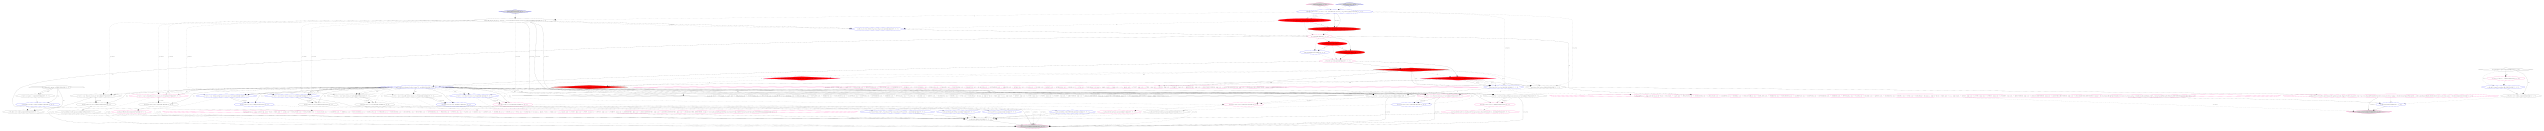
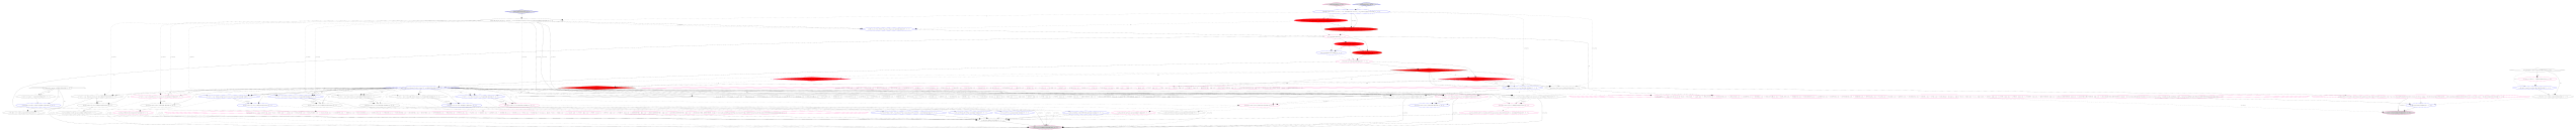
  digraph {
    fontname="Liberation Serif"
    node [color=gray40 fillcolor=white fontname="Liberation Serif" shape=ellipse style=filled]
    edge [arrowhead=diamond fontname="Liberation Serif" style=dotted]
    n1 [label="_errHandler.recover(this,re)@@@103@@@['0', '0', '1']"]
    n2 [label="{exitRule()}@@@105@@@['0', '0', '1']"]
    n3 [color=deeppink fillcolor=lightgray label="return _localctx@@@108@@@['0', '0', '1']"]
    n4 [color=blue label="enterOuterAlt(_localctx,1)@@@10@@@['1', '1', '0']"]
    n5 [label="_localctx = new CastContext(_localctx)@@@10@@@['0', '0', '1']"]
    n6 [color=deeppink label="{setState(686)_la = _input.LA(1)if ((((_la) & ~0x3f) == 0 && ((1L << _la) & ((1L << ANALYZE) | (1L << ANALYZED) | (1L << CATALOGS) | (1L << COLUMNS) | (1L << DEBUG) | (1L << EXECUTABLE) | (1L << EXPLAIN) | (1L << FORMAT) | (1L << FUNCTIONS) | (1L << GRAPHVIZ) | (1L << MAPPED) | (1L << OPTIMIZED) | (1L << PARSED) | (1L << PHYSICAL) | (1L << PLAN) | (1L << RLIKE) | (1L << QUERY) | (1L << SCHEMAS) | (1L << SHOW) | (1L << SYS) | (1L << TABLES))) != 0) || ((((_la - 64)) & ~0x3f) == 0 && ((1L << (_la - 64)) & ((1L << (TEXT - 64)) | (1L << (TYPE - 64)) | (1L << (TYPES - 64)) | (1L << (VERIFY - 64)) | (1L << (IDENTIFIER - 64)) | (1L << (DIGIT_IDENTIFIER - 64)) | (1L << (QUOTED_IDENTIFIER - 64)) | (1L << (BACKQUOTED_IDENTIFIER - 64)))) != 0)) {{setState(683)((TableIdentifierContext)_localctx).catalog = identifier()setState(684)match(T__3)}}setState(688)match(TABLE_IDENTIFIER)}@@@11@@@['1', '1', '0']"]
    n7 [color=deeppink label="enterOuterAlt(_localctx,1)@@@11@@@['0', '0', '1']"]
    n8 [color=blue label="{exitRule()}@@@50@@@['1', '1', '0']"]
-   n9 [color=deeppink fillcolor=lightgray label="return _localctx@@@53@@@['1', '1', '0']" shape=diamond]
+   n9 [color=deeppink fillcolor=lightgray label="return _localctx@@@53@@@['1', '1', '0']"]
    n10 [color=deeppink fillcolor=red label="getInterpreter().adaptivePredict(_input,91,_ctx)@@@30@@@['1', '0', '0']" shape=diamond]
    n11 [fillcolor=red label="getInterpreter().adaptivePredict(_input,89,_ctx)@@@30@@@['0', '1', '0']" shape=diamond]
    n12 [color=deeppink label="{setState(580)identifier()}@@@75@@@['0', '0', '1']"]
    n13 [color=blue label="enterOuterAlt(_localctx,7)@@@63@@@['0', '0', '1']"]
    n14 [color=blue label="{setState(576)match(T__0)setState(577)query()setState(578)match(T__1)}@@@64@@@['0', '0', '1']"]
    n15 [color=blue label="_localctx = new StarContext(_localctx)@@@31@@@['0', '0', '1']"]
    n16 [color=deeppink label="enterOuterAlt(_localctx,4)@@@32@@@['0', '0', '1']"]
    n17 [color=blue label="{setState(568)match(ASTERISK)}@@@33@@@['0', '0', '1']"]
    n18 [color=deeppink label="{setState(572)_la = _input.LA(1)if ((((_la) & ~0x3f) == 0 && ((1L << _la) & ((1L << ANALYZE) | (1L << ANALYZED) | (1L << CATALOGS) | (1L << COLUMNS) | (1L << DEBUG) | (1L << EXECUTABLE) | (1L << EXPLAIN) | (1L << FORMAT) | (1L << FUNCTIONS) | (1L << GRAPHVIZ) | (1L << MAPPED) | (1L << OPTIMIZED) | (1L << PARSED) | (1L << PHYSICAL) | (1L << PLAN) | (1L << RLIKE) | (1L << QUERY) | (1L << SCHEMAS) | (1L << SHOW) | (1L << SYS) | (1L << TABLES))) != 0) || ((((_la - 64)) & ~0x3f) == 0 && ((1L << (_la - 64)) & ((1L << (TEXT - 64)) | (1L << (TYPE - 64)) | (1L << (TYPES - 64)) | (1L << (VERIFY - 64)) | (1L << (IDENTIFIER - 64)) | (1L << (DIGIT_IDENTIFIER - 64)) | (1L << (QUOTED_IDENTIFIER - 64)) | (1L << (BACKQUOTED_IDENTIFIER - 64)))) != 0)) {{setState(569)qualifiedName()setState(570)match(DOT)}}setState(574)match(ASTERISK)}@@@40@@@['0', '0', '1']"]
    n19 [color=deeppink label="_errHandler.sync(this)@@@8@@@['1', '1', '1']"]
    n20 [color=deeppink fillcolor=red label="getInterpreter().adaptivePredict(_input,90,_ctx)@@@9@@@['0', '1', '0']" shape=diamond]
    n21 [color=blue label="getInterpreter().adaptivePredict(_input,78,_ctx)@@@9@@@['0', '0', '1']" shape=diamond]
    n22 [fillcolor=red label="getInterpreter().adaptivePredict(_input,92,_ctx)@@@9@@@['1', '0', '0']" shape=diamond]
    n23 [label="enterOuterAlt(_localctx,2)@@@26@@@['1', '1', '0']"]
    n24 [color=deeppink label="(((_la) & ~0x3f) == 0 && ((1L << _la) & ((1L << ANALYZE) | (1L << ANALYZED) | (1L << CATALOGS) | (1L << COLUMNS) | (1L << DEBUG) | (1L << EXECUTABLE) | (1L << EXPLAIN) | (1L << FORMAT) | (1L << FUNCTIONS) | (1L << GRAPHVIZ) | (1L << MAPPED) | (1L << OPTIMIZED) | (1L << PARSED) | (1L << PHYSICAL) | (1L << PLAN) | (1L << RLIKE) | (1L << QUERY) | (1L << SCHEMAS) | (1L << SHOW) | (1L << SYS) | (1L << TABLES))) != 0) || ((((_la - 64)) & ~0x3f) == 0 && ((1L << (_la - 64)) & ((1L << (TEXT - 64)) | (1L << (TYPE - 64)) | (1L << (TYPES - 64)) | (1L << (VERIFY - 64)) | (1L << (IDENTIFIER - 64)) | (1L << (DIGIT_IDENTIFIER - 64)) | (1L << (QUOTED_IDENTIFIER - 64)) | (1L << (BACKQUOTED_IDENTIFIER - 64)))) != 0)@@@14@@@['1', '1', '0']" shape=diamond]
    n25 [label="enterOuterAlt(_localctx,9)@@@81@@@['0', '0', '1']"]
    n26 [color=blue label="_localctx = new DereferenceContext(_localctx)@@@80@@@['0', '0', '1']"]
    n27 [color=deeppink label="enterOuterAlt(_localctx,10)@@@88@@@['0', '0', '1']"]
    n28 [label="enterOuterAlt(_localctx,2)@@@18@@@['0', '0', '1']"]
    n29 [label="_localctx = new ConstantDefaultContext(_localctx)@@@24@@@['0', '0', '1']"]
    n30 [color=blue label="enterOuterAlt(_localctx,3)@@@25@@@['0', '0', '1']"]
    n31 [label="_localctx = new ExtractContext(_localctx)@@@17@@@['0', '0', '1']"]
    n32 [color=deeppink label="_localctx = new FunctionContext(_localctx)@@@55@@@['0', '0', '1']"]
    n33 [color=blue label="enterOuterAlt(_localctx,6)@@@56@@@['0', '0', '1']"]
    n34 [color=blue label="_localctx = new SubqueryExpressionContext(_localctx)@@@62@@@['0', '0', '1']"]
    n35 [label="enterOuterAlt(_localctx,5)@@@39@@@['0', '0', '1']"]
    n36 [label="enterOuterAlt(_localctx,8)@@@74@@@['0', '0', '1']"]
    n37 [label="_localctx = new StarContext(_localctx)@@@38@@@['0', '0', '1']"]
    n38 [color=deeppink label="_localctx = new ColumnReferenceContext(_localctx)@@@73@@@['0', '0', '1']"]
    n39 [label="_localctx = new ParenthesizedExpressionContext(_localctx)@@@87@@@['0', '0', '1']"]
    n40 [label="(((_la) & ~0x3f) == 0 && ((1L << _la) & ((1L << ANALYZE) | (1L << ANALYZED) | (1L << CATALOGS) | (1L << COLUMNS) | (1L << DEBUG) | (1L << EXECUTABLE) | (1L << EXPLAIN) | (1L << FORMAT) | (1L << FUNCTIONS) | (1L << GRAPHVIZ) | (1L << MAPPED) | (1L << OPTIMIZED) | (1L << PARSED) | (1L << PHYSICAL) | (1L << PLAN) | (1L << RLIKE) | (1L << QUERY) | (1L << SCHEMAS) | (1L << SHOW) | (1L << SYS) | (1L << TABLES))) != 0) || ((((_la - 64)) & ~0x3f) == 0 && ((1L << (_la - 64)) & ((1L << (TEXT - 64)) | (1L << (TYPE - 64)) | (1L << (TYPES - 64)) | (1L << (VERIFY - 64)) | (1L << (IDENTIFIER - 64)) | (1L << (DIGIT_IDENTIFIER - 64)) | (1L << (QUOTED_IDENTIFIER - 64)) | (1L << (BACKQUOTED_IDENTIFIER - 64)))) != 0)@@@43@@@['0', '0', '1']" shape=diamond]
    n41 [color=blue label="setState(586)@@@7@@@['0', '0', '1']"]
    n42 [color=blue label="TableIdentifierContext _localctx = new TableIdentifierContext(_ctx,getState())@@@3@@@['1', '1', '0']"]
    n43 [label="PrimaryExpressionContext _localctx = new PrimaryExpressionContext(_ctx,getState())@@@3@@@['0', '0', '1']"]
    n44 [fillcolor=red label="enterRule(_localctx,88,RULE_tableIdentifier)@@@4@@@['0', '1', '0']"]
    n45 [color=deeppink fillcolor=red label="enterRule(_localctx,86,RULE_tableIdentifier)@@@4@@@['1', '0', '0']"]
    n46 [color=blue label="enterRule(_localctx,58,RULE_primaryExpression)@@@4@@@['0', '0', '1']"]
    n47 [color=deeppink label="int _la@@@5@@@['1', '1', '1']"]
    n48 [color=deeppink label="{setState(692)_errHandler.sync(this)switch (getInterpreter().adaptivePredict(_input,89,_ctx)) {case 1:{setState(689)((TableIdentifierContext)_localctx).catalog = identifier()setState(690)match(T__3)}breaksetState(694)((TableIdentifierContext)_localctx).name = identifier()}@@@27@@@['1', '1', '0']"]
    n49 [label="RecognitionException re@@@45@@@['1', '1', '0']" shape=diamond]
    n50 [color=deeppink label="_localctx.exception = re@@@46@@@['1', '1', '0']"]
    n51 [label="_errHandler.recover(this,re)@@@48@@@['1', '1', '0']"]
    n52 [color=blue label="_errHandler.reportError(this,re)@@@47@@@['1', '1', '0']"]
    n53 [color=blue label="{setState(581)qualifiedName()}@@@82@@@['0', '0', '1']"]
    n54 [label="_localctx.exception = re@@@101@@@['0', '0', '1']"]
    n55 [color=blue label="_errHandler.reportError(this,re)@@@102@@@['0', '0', '1']"]
    n56 [color=deeppink label="{setState(582)match(T__0)setState(583)expression()setState(584)match(T__1)}@@@89@@@['0', '0', '1']"]
    n57 [color=deeppink fillcolor=lightgray label="tableIdentifier['0', '1', '0']" shape=diamond]
    n58 [fillcolor=red label="setState(695)@@@7@@@['0', '1', '0']"]
    n59 [color=deeppink fillcolor=red label="setState(704)@@@7@@@['1', '0', '0']"]
    n60 [label="{setState(566)extractExpression()}@@@19@@@['0', '0', '1']"]
    n61 [color=blue label="{setState(567)constant()}@@@26@@@['0', '0', '1']"]
    n62 [color=blue fillcolor=lightgray label="primaryExpression['0', '0', '1']" shape=diamond]
    n63 [color=deeppink label="{setState(565)castExpression()}@@@12@@@['0', '0', '1']"]
    n64 [label="{setState(575)functionExpression()}@@@57@@@['0', '0', '1']"]
    n65 [label="RecognitionException re@@@100@@@['0', '0', '1']" shape=diamond]
    n66 [color=blue fillcolor=lightgray label="tableIdentifier['1', '0', '0']" shape=diamond]
    n1 -> n2 [arrowhead=onormal style=dashed]
    n2 -> n3 [arrowhead=onormal style=dashed]
    n4 -> n5 [label=0 style=dashed]
    n4 -> n6
    n5 -> n3 [arrowhead=onormal label=_localctx style=dashed]
    n5 -> n7
    n5 -> n7 [label=_localctx]
    n6 -> n8 [style=dashed]
    n6 -> n9 [label=_localctx]
    n7 -> n63
    n8 -> n9 [style=dashed]
    n10 -> n11 [arrowhead=onormal label=0]
    n12 -> n2 [arrowhead=onormal]
    n13 -> n14 [arrowhead=onormal]
    n14 -> n2 [style=dashed]
    n15 -> n3 [arrowhead=onormal label=_localctx]
    n15 -> n16 [style=dashed]
    n15 -> n16 [label=_localctx style=dashed]
    n16 -> n17 [arrowhead=onormal]
    n17 -> n2 [arrowhead=onormal style=dashed]
    n18 -> n2 [arrowhead=onormal style=dashed]
    n19 -> n20 [style=dashed]
    n19 -> n21 [style=dashed]
    n19 -> n22 [style=dashed]
    n20 -> n4 [label=true style=dashed]
    n20 -> n4 [arrowhead=onormal]
    n20 -> n11 [label=true style=dashed]
    n20 -> n23 [arrowhead=onormal style=dashed]
    n20 -> n23 [arrowhead=onormal label=true]
    n20 -> n24 [arrowhead=onormal label=true]
    n21 -> n5
    n21 -> n5 [label=true style=dashed]
    n21 -> n7 [label=true]
    n21 -> n13 [label=true style=dashed]
    n21 -> n15
    n21 -> n15 [label=true]
    n21 -> n16 [arrowhead=onormal label=true style=dashed]
    n21 -> n25 [arrowhead=onormal label=true style=dashed]
    n21 -> n26
    n21 -> n26 [label=true]
    n21 -> n27 [arrowhead=onormal label=true style=dashed]
    n21 -> n28 [label=true style=dashed]
    n21 -> n29 [label=true]
    n21 -> n29 [arrowhead=onormal style=dashed]
    n21 -> n30 [label=true style=dashed]
    n21 -> n31
    n21 -> n31 [arrowhead=onormal label=true]
    n21 -> n32
    n21 -> n32 [arrowhead=onormal label=true style=dashed]
    n21 -> n33 [arrowhead=onormal label=true]
    n21 -> n34 [style=dashed]
    n21 -> n34 [label=true style=dashed]
    n21 -> n35 [arrowhead=onormal label=true]
    n21 -> n36 [arrowhead=onormal label=true style=dashed]
    n21 -> n37 [label=true style=dashed]
    n21 -> n37
    n21 -> n38 [arrowhead=onormal label=true]
    n21 -> n38 [arrowhead=onormal style=dashed]
    n21 -> n39
    n21 -> n39 [label=true]
    n21 -> n40 [label=true style=dashed]
    n22 -> n4 [style=dashed]
    n22 -> n4 [arrowhead=onormal label=true]
    n22 -> n10 [arrowhead=onormal label=true]
    n22 -> n20 [label=0]
    n22 -> n21 [arrowhead=onormal label=0]
    n22 -> n23 [label=true]
    n22 -> n23 [arrowhead=onormal]
    n22 -> n24 [arrowhead=onormal label=true style=dashed]
    n23 -> n32 [label=0]
    n23 -> n48 [arrowhead=onormal style=dashed]
    n25 -> n53 [arrowhead=onormal]
    n26 -> n3 [arrowhead=onormal label=_localctx style=dashed]
    n26 -> n25 [label=_localctx style=dashed]
    n26 -> n25 [arrowhead=onormal style=dashed]
    n27 -> n56 [arrowhead=onormal]
    n28 -> n60 [arrowhead=onormal style=dashed]
    n29 -> n3 [arrowhead=onormal label=_localctx]
    n29 -> n30 [label=_localctx]
    n29 -> n30 [arrowhead=onormal style=dashed]
    n30 -> n61 [arrowhead=onormal]
    n31 -> n3 [arrowhead=onormal label=_localctx style=dashed]
    n31 -> n28 [label=_localctx]
    n31 -> n28 [arrowhead=onormal style=dashed]
    n32 -> n3 [label=_localctx style=dashed]
    n32 -> n33 [style=dashed]
    n32 -> n33 [label=_localctx]
    n33 -> n64 [arrowhead=onormal]
    n34 -> n3 [label=_localctx]
    n34 -> n13 [label=_localctx]
    n34 -> n13 [arrowhead=onormal style=dashed]
    n35 -> n18 [arrowhead=onormal]
    n36 -> n12
    n37 -> n3 [label=_localctx]
    n37 -> n35 [label=_localctx]
    n37 -> n35 [arrowhead=onormal style=dashed]
    n38 -> n3 [arrowhead=onormal label=_localctx]
    n38 -> n36 [arrowhead=onormal style=dashed]
    n38 -> n36 [label=_localctx style=dashed]
    n39 -> n3 [label=_localctx style=dashed]
    n39 -> n27 [arrowhead=onormal label=_localctx style=dashed]
    n39 -> n27
    n41 -> n19 [arrowhead=onormal]
    n42 -> n4 [arrowhead=onormal label=_localctx]
    n42 -> n23 [arrowhead=onormal label=_localctx]
    n42 -> n43 [label=0]
    n42 -> n44 [label=_localctx style=dashed]
    n42 -> n44 [arrowhead=onormal style=dashed]
    n42 -> n45 [arrowhead=onormal]
    n42 -> n45 [arrowhead=onormal label=_localctx]
    n43 -> n5 [label=_localctx style=dashed]
    n43 -> n15 [arrowhead=onormal label=_localctx]
    n43 -> n26 [label=_localctx]
    n43 -> n29 [arrowhead=onormal label=_localctx]
    n43 -> n31 [label=_localctx]
    n43 -> n32 [label=_localctx style=dashed]
    n43 -> n34 [arrowhead=onormal label=_localctx]
    n43 -> n37 [arrowhead=onormal label=_localctx]
    n43 -> n38 [label=_localctx]
    n43 -> n39 [arrowhead=onormal label=_localctx style=dashed]
    n43 -> n46 [style=dashed]
    n43 -> n46 [arrowhead=onormal label=_localctx]
    n44 -> n47
    n45 -> n44 [arrowhead=onormal label=0 style=dashed]
    n45 -> n46 [label=0]
    n45 -> n47 [arrowhead=onormal]
    n46 -> n47 [arrowhead=onormal style=dashed]
    n47 -> n6 [label=_la style=dashed]
    n47 -> n18 [label=_la style=dashed]
    n47 -> n41
    n47 -> n58 [style=dashed]
    n47 -> n59 [style=dashed]
    n48 -> n8 [arrowhead=onormal]
    n48 -> n9 [arrowhead=onormal label=_localctx style=dashed]
    n49 -> n50 [label=true]
    n49 -> n50 [arrowhead=onormal]
    n49 -> n51 [label=true style=dashed]
    n49 -> n52 [arrowhead=onormal label=true]
    n50 -> n52
    n51 -> n8 [arrowhead=onormal]
    n52 -> n51 [arrowhead=onormal style=dashed]
    n53 -> n2 [style=dashed]
    n54 -> n55 [arrowhead=onormal]
    n55 -> n1
    n56 -> n2 [style=dashed]
    n57 -> n42 [arrowhead=onormal]
    n58 -> n19 [style=dashed]
    n59 -> n19 [arrowhead=onormal]
    n59 -> n41 [label=0 style=dashed]
    n59 -> n58 [arrowhead=onormal label=0 style=dashed]
    n60 -> n2 [style=dashed]
    n61 -> n2 [arrowhead=onormal]
    n62 -> n43 [style=dashed]
    n63 -> n2 [arrowhead=onormal style=dashed]
    n64 -> n2
    n65 -> n1 [label=true style=dashed]
    n65 -> n54 [arrowhead=onormal label=true style=dashed]
    n65 -> n54 [arrowhead=onormal style=dashed]
    n65 -> n55 [arrowhead=onormal label=true style=dashed]
    n66 -> n42
  }
